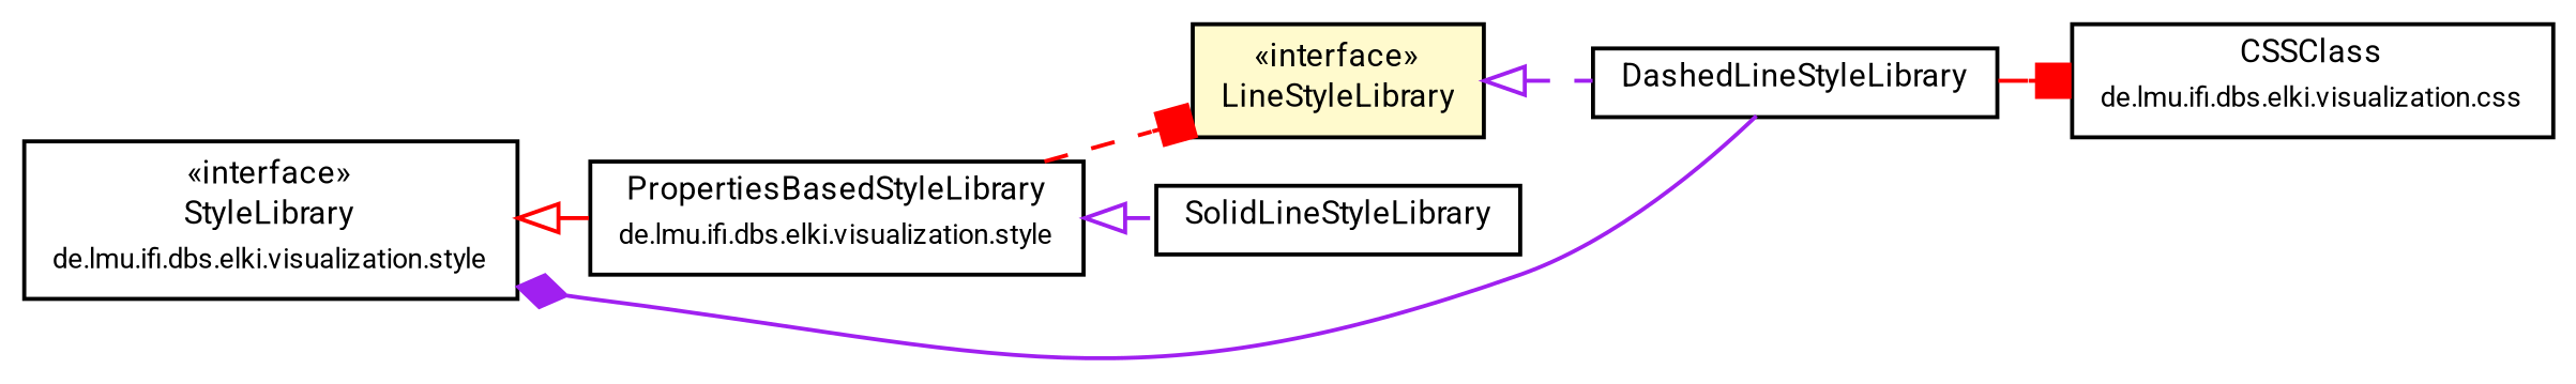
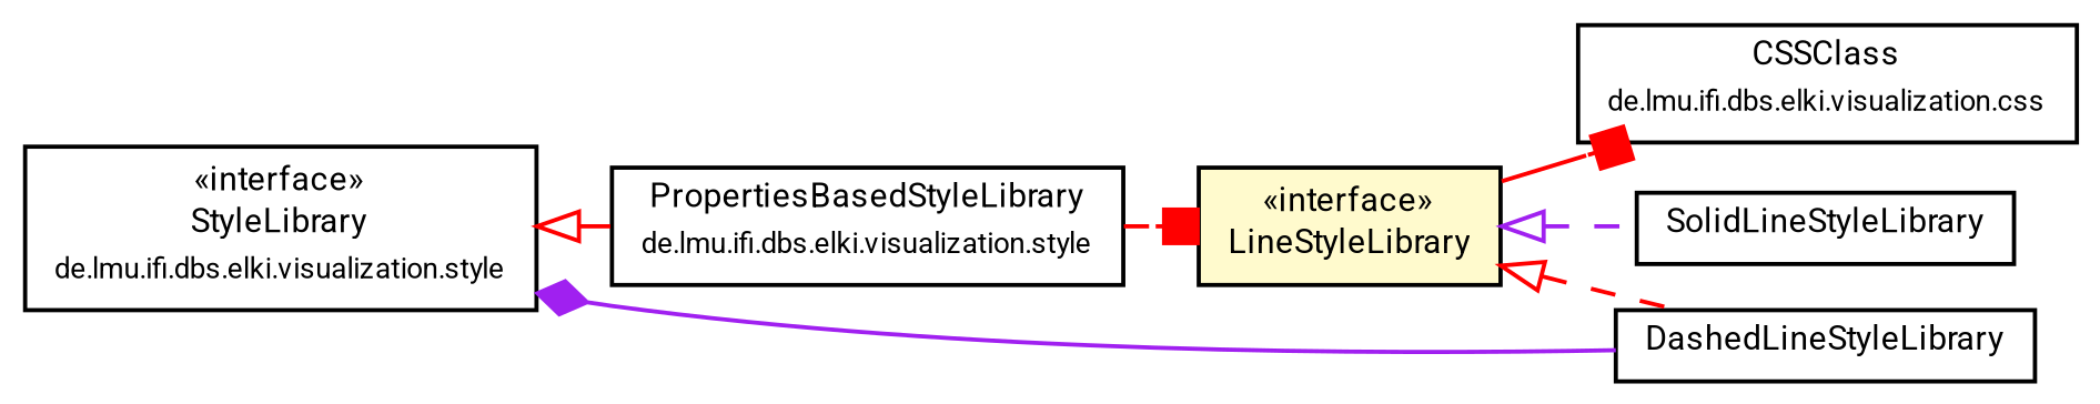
  digraph {
    nodesep=0.15
    rankdir=LR
    ranksep=0.25
    node [fontcolor=black fontname=Roboto fontsize=8 margin=0 shape=plaintext]
    edge [arrowtail=empty color=red dir=back fontname=Roboto fontsize=7 labelfontname=Roboto labelfontsize=7 style=dashed weight=9]
    n1 [height=0 label=<<table title="de.lmu.ifi.dbs.elki.visualization.css.CSSClass" border="0" cellborder="1" cellspacing="0" cellpadding="2" href="../../css/CSSClass.html" target="_parent"> 		<tr><td><table border="0" cellspacing="0" cellpadding="1"> 		<tr><td align="center" balign="center"> <font face="Roboto">CSSClass</font> </td></tr> 		<tr><td align="center" balign="center"> <font face="Roboto" point-size="7.0">de.lmu.ifi.dbs.elki.visualization.css</font> </td></tr> 		</table></td></tr> 		</table>> width=0]
    n2 [height=0 label=<<table title="de.lmu.ifi.dbs.elki.visualization.style.StyleLibrary" border="0" cellborder="1" cellspacing="0" cellpadding="2" href="../StyleLibrary.html" target="_parent"> 		<tr><td><table border="0" cellspacing="0" cellpadding="1"> 		<tr><td align="center" balign="center"> &#171;interface&#187; </td></tr> 		<tr><td align="center" balign="center"> <font face="Roboto">StyleLibrary</font> </td></tr> 		<tr><td align="center" balign="center"> <font face="Roboto" point-size="7.0">de.lmu.ifi.dbs.elki.visualization.style</font> </td></tr> 		</table></td></tr> 		</table>> width=0]
    n3 [height=0 label=<<table title="de.lmu.ifi.dbs.elki.visualization.style.PropertiesBasedStyleLibrary" border="0" cellborder="1" cellspacing="0" cellpadding="2" href="../PropertiesBasedStyleLibrary.html" target="_parent"> 		<tr><td><table border="0" cellspacing="0" cellpadding="1"> 		<tr><td align="center" balign="center"> <font face="Roboto">PropertiesBasedStyleLibrary</font> </td></tr> 		<tr><td align="center" balign="center"> <font face="Roboto" point-size="7.0">de.lmu.ifi.dbs.elki.visualization.style</font> </td></tr> 		</table></td></tr> 		</table>> width=0]
    n4 [height=0 label=<<table title="de.lmu.ifi.dbs.elki.visualization.style.lines.DashedLineStyleLibrary" border="0" cellborder="1" cellspacing="0" cellpadding="2" href="DashedLineStyleLibrary.html" target="_parent"> 		<tr><td><table border="0" cellspacing="0" cellpadding="1"> 		<tr><td align="center" balign="center"> <font face="Roboto">DashedLineStyleLibrary</font> </td></tr> 		</table></td></tr> 		</table>> width=0]
    n5 [height=0 label=<<table title="de.lmu.ifi.dbs.elki.visualization.style.lines.LineStyleLibrary" border="0" cellborder="1" cellspacing="0" cellpadding="2" bgcolor="lemonChiffon" href="LineStyleLibrary.html" target="_parent"> 		<tr><td><table border="0" cellspacing="0" cellpadding="1"> 		<tr><td align="center" balign="center"> &#171;interface&#187; </td></tr> 		<tr><td align="center" balign="center"> <font face="Roboto">LineStyleLibrary</font> </td></tr> 		</table></td></tr> 		</table>> width=0]
    n6 [height=0 label=<<table title="de.lmu.ifi.dbs.elki.visualization.style.lines.SolidLineStyleLibrary" border="0" cellborder="1" cellspacing="0" cellpadding="2" href="SolidLineStyleLibrary.html" target="_parent"> 		<tr><td><table border="0" cellspacing="0" cellpadding="1"> 		<tr><td align="center" balign="center"> <font face="Roboto">SolidLineStyleLibrary</font> </td></tr> 		</table></td></tr> 		</table>> width=0]
    n2 -> n3 [style=solid]
    n2 -> n4 [arrowhead=none arrowtail=diamond color=purple weight=6 style=""]
    n3 -> n5 [arrowhead=box weight=1 arrowtail="" dir=""]
-   n4 -> n1 [arrowhead=box weight=1 arrowtail="" dir="" style=""]
-   n5 -> n4 [color=purple]
-   n3 -> n6 [color=purple]
+   n5 -> n1 [arrowhead=box weight=1 arrowtail="" dir="" style=""]
+   n5 -> n4
+   n5 -> n6 [color=purple]
  }
